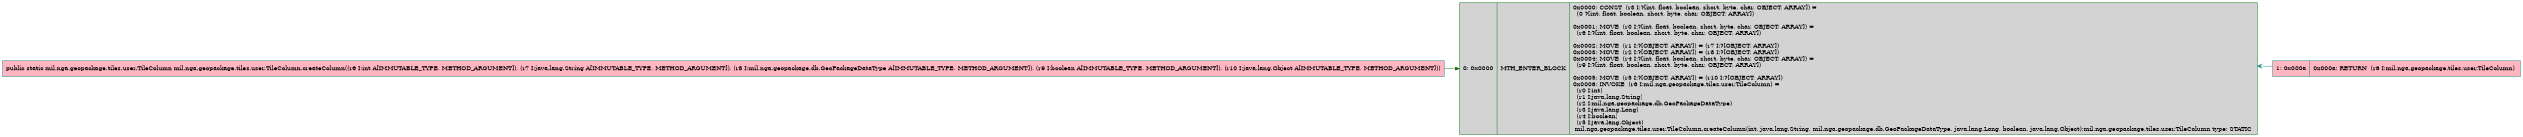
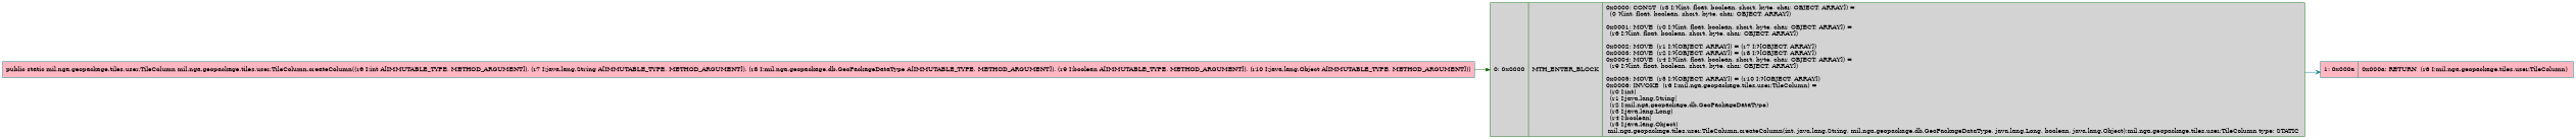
  digraph {
    rankdir=LR
    node [shape=record style=filled fillcolor=lightpink color=teal]
    n1 [label="{0\:\ 0x0000|MTH_ENTER_BLOCK\l|0x0000: CONST  (r3 I:?[int, float, boolean, short, byte, char, OBJECT, ARRAY]) = \l  (0 ?[int, float, boolean, short, byte, char, OBJECT, ARRAY])\l \l0x0001: MOVE  (r0 I:?[int, float, boolean, short, byte, char, OBJECT, ARRAY]) = \l  (r6 I:?[int, float, boolean, short, byte, char, OBJECT, ARRAY])\l \l0x0002: MOVE  (r1 I:?[OBJECT, ARRAY]) = (r7 I:?[OBJECT, ARRAY]) \l0x0003: MOVE  (r2 I:?[OBJECT, ARRAY]) = (r8 I:?[OBJECT, ARRAY]) \l0x0004: MOVE  (r4 I:?[int, float, boolean, short, byte, char, OBJECT, ARRAY]) = \l  (r9 I:?[int, float, boolean, short, byte, char, OBJECT, ARRAY])\l \l0x0005: MOVE  (r5 I:?[OBJECT, ARRAY]) = (r10 I:?[OBJECT, ARRAY]) \l0x0006: INVOKE  (r6 I:mil.nga.geopackage.tiles.user.TileColumn) = \l  (r0 I:int)\l  (r1 I:java.lang.String)\l  (r2 I:mil.nga.geopackage.db.GeoPackageDataType)\l  (r3 I:java.lang.Long)\l  (r4 I:boolean)\l  (r5 I:java.lang.Object)\l mil.nga.geopackage.tiles.user.TileColumn.createColumn(int, java.lang.String, mil.nga.geopackage.db.GeoPackageDataType, java.lang.Long, boolean, java.lang.Object):mil.nga.geopackage.tiles.user.TileColumn type: STATIC \l}" fillcolor=lightgrey color=darkgreen]
    n2 [label="{1\:\ 0x000a|0x000a: RETURN  (r6 I:mil.nga.geopackage.tiles.user.TileColumn) \l}"]
    n3 [label="{public static mil.nga.geopackage.tiles.user.TileColumn mil.nga.geopackage.tiles.user.TileColumn.createColumn((r6 I:int A[IMMUTABLE_TYPE, METHOD_ARGUMENT]), (r7 I:java.lang.String A[IMMUTABLE_TYPE, METHOD_ARGUMENT]), (r8 I:mil.nga.geopackage.db.GeoPackageDataType A[IMMUTABLE_TYPE, METHOD_ARGUMENT]), (r9 I:boolean A[IMMUTABLE_TYPE, METHOD_ARGUMENT]), (r10 I:java.lang.Object A[IMMUTABLE_TYPE, METHOD_ARGUMENT])) }"]
-   n2 -> n1 [color=teal arrowhead=vee]
+   n1 -> n2 [color=teal arrowhead=vee]
    n3 -> n1 [color=darkgreen arrowhead=normal]
  }
